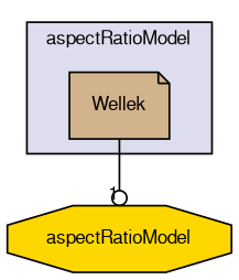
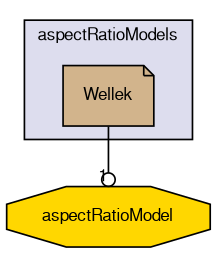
  digraph {
    compound=true
    node [fontname=FreeSans fontsize=10 style=filled]
    n1 [fillcolor=tan label=Wellek pencolor=black shape=note]
    n2 [label=aspectRatioModel shape=octagon fillcolor=gold]
    subgraph cluster_1 {
      bgcolor="#ddddee"
      fontname=FreeSans
      fontsize=10
-     label=aspectRatioModel
+     label=aspectRatioModels
      pencolor=black
      n1
    }
    n1 -> n2 [headlabel=1 labeldistance=1.5 labelfontname=FreeSans labelfontsize=10 arrowhead=odot]
  }
